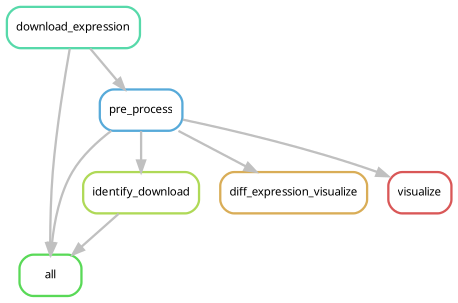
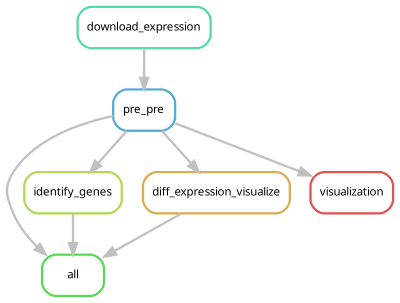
  digraph {
    bgcolor=white
    node [fontname=sans fontsize=10 penwidth=2 shape=box style=rounded]
    edge [color=grey penwidth=2]
    n1 [color="0.33 0.6 0.85" label=all]
-   n2 [color="0.22 0.6 0.85" label=identify_download]
+   n2 [color="0.22 0.6 0.85" label=identify_genes]
    n3 [color="0.11 0.6 0.85" label=diff_expression_visualize]
-   n4 [color="0.56 0.6 0.85" label=pre_process]
-   n5 [color="0.00 0.6 0.85" label=visualize]
+   n4 [color="0.56 0.6 0.85" label=pre_pre]
+   n5 [color="0.00 0.6 0.85" label=visualization]
    n6 [color="0.44 0.6 0.85" label=download_expression]
    n2 -> n1
-   n6 -> n1
+   n3 -> n1
    n4 -> n1
    n4 -> n2
    n4 -> n3
    n4 -> n5
    n6 -> n4
  }
